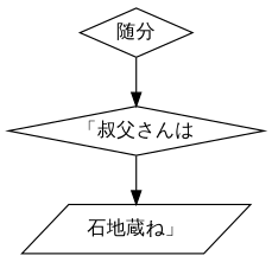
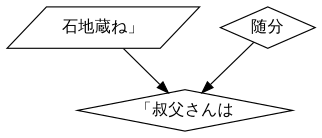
  digraph {
    node [shape=diamond]
    n1 [label="「叔父さんは"]
    n2 [label="石地蔵ね」" shape=parallelogram]
    n3 [label="随分"]
-   n1 -> n2
+   n2 -> n1
    n3 -> n1
  }
